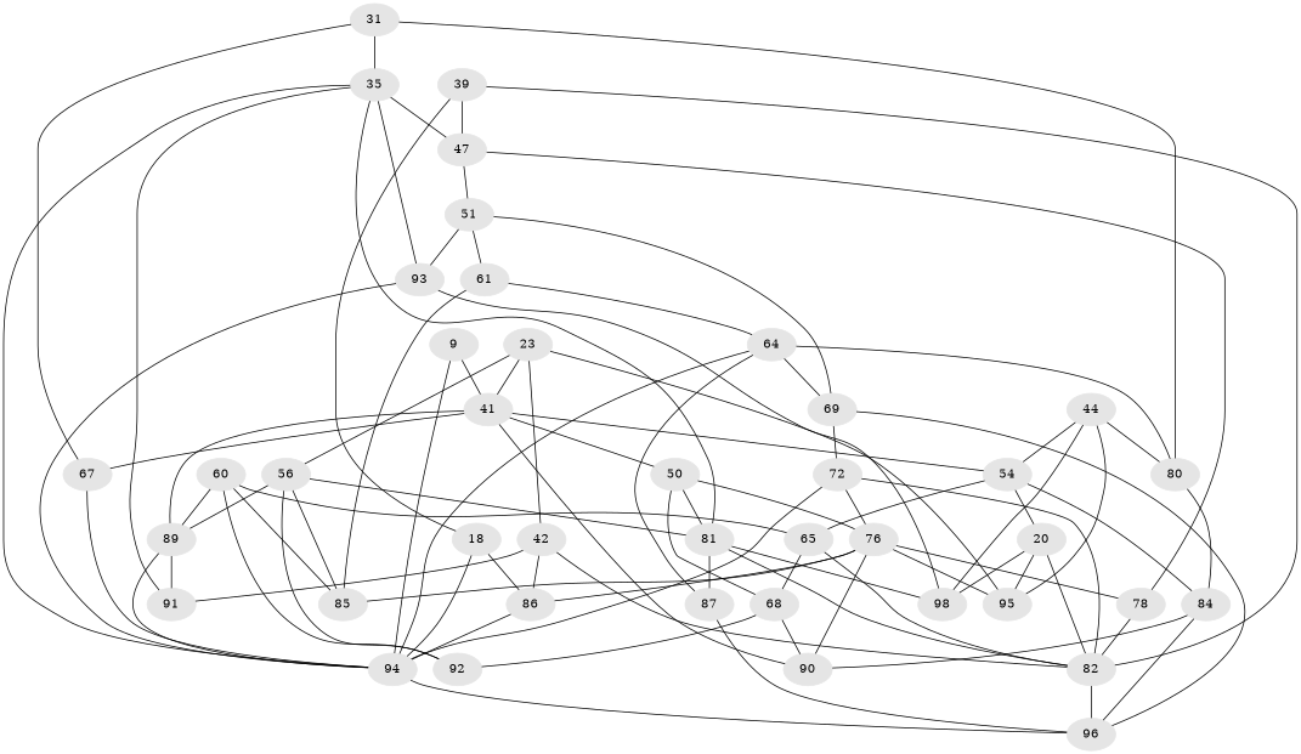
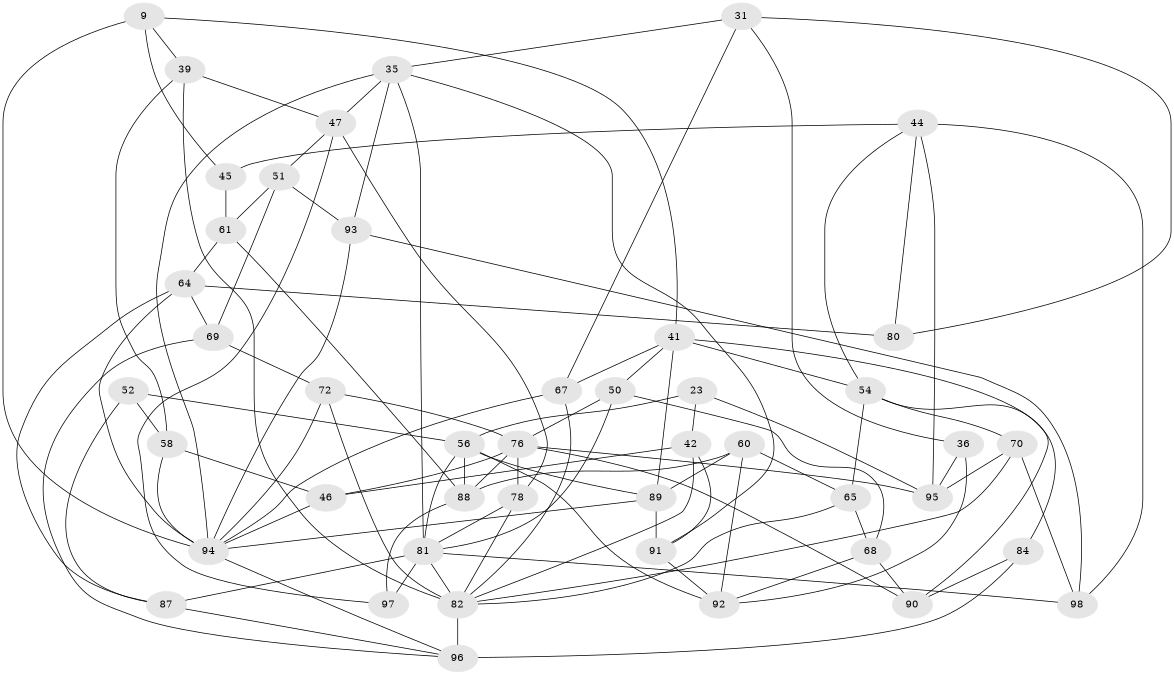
  graph {
    node [color=gray90 style=filled]
    9 [super="+8"]
    39 [super="+22"]
    41 [super="+12+33"]
+   45
    94 [super="+88+83+71"]
    47 [super="+37"]
-   58 [super="+2+53" label=18]
+   58 [super="+2+53"]
    82 [super="+75"]
    67
    50 [super="+40"]
    89 [super="+26+38"]
    90
    54
    61 [super="+30"]
    96 [super="+48+62"]
    23
    42
    56 [super="+5+27"]
    95 [super="+19"]
    91 [super="+4"]
-   86
+   86 [label=46]
    81 [super="+15+55"]
    92 [super="+76"]
-   85 [super="+49"]
+   85 [super="+49" label=88]
    35 [super="+25"]
    93 [super="+73"]
    31
+   36
    80
    84 [super="+24"]
    51
    78
+   97
    98
    87
    68
    n37 [label=76 super="+10+14"]
    44 [super="+20"]
    65
-   70 [label=20]
+   70
    64 [super="+3+6"]
    69
    72
+   52
    60
+   9 -- 39
    9 -- 41
+   9 -- 45 [weight=2]
    9 -- 94 [weight=2]
    39 -- 47
    39 -- 58 [weight=2]
    39 -- 82 [weight=2]
    41 -- 67
    41 -- 50 [weight=2]
    41 -- 89
    41 -- 90
    41 -- 54
+   45 -- 61
    94 -- 96 [weight=2]
    47 -- 51
    47 -- 78
+   47 -- 97
    58 -- 94 [weight=2]
    58 -- 86
    82 -- 96 [weight=3]
    67 -- 94
+   67 -- 82
    50 -- 81 [weight=2]
    50 -- 68
    50 -- n37
    89 -- 94 [weight=4]
    89 -- 91 [weight=3]
    54 -- 84
    54 -- 65
    54 -- 70
    61 -- 85
    61 -- 64
-   23 -- 41
    23 -- 42
    23 -- 56
    23 -- 95
    42 -- 82
    42 -- 91
    42 -- 86
    56 -- 89
    56 -- 81 [weight=2]
    56 -- 92 [weight=2]
    56 -- 85
+   91 -- 92
    86 -- 94
    81 -- 82
+   81 -- 97 [weight=2]
    81 -- 98
    81 -- 87
+   85 -- 97
    35 -- 94
    35 -- 47 [weight=2]
    35 -- 91
    35 -- 81
    35 -- 93 [weight=2]
    93 -- 94
    93 -- 98
    31 -- 67
    31 -- 35
+   31 -- 36
    31 -- 80
-   80 -- 84
+   36 -- 95
+   36 -- 92
    84 -- 90
    84 -- 96 [weight=3]
    51 -- 61
    51 -- 93
    51 -- 69
    78 -- 82
+   78 -- 81
    87 -- 96
    68 -- 90
    68 -- 92
    n37 -- 90
    n37 -- 95
    n37 -- 86
    n37 -- 85 [weight=2]
    n37 -- 78
+   44 -- 45
    44 -- 54
    44 -- 95 [weight=2]
    44 -- 80
    44 -- 98
    65 -- 82
    65 -- 68
    70 -- 82
    70 -- 95
    70 -- 98
    64 -- 94 [weight=3]
    64 -- 80
    64 -- 87
    64 -- 69
    69 -- 96
    69 -- 72
    72 -- 94
    72 -- 82
    72 -- n37
+   52 -- 58
+   52 -- 56
+   52 -- 87
    60 -- 89
    60 -- 92
    60 -- 85
    60 -- 65
  }
